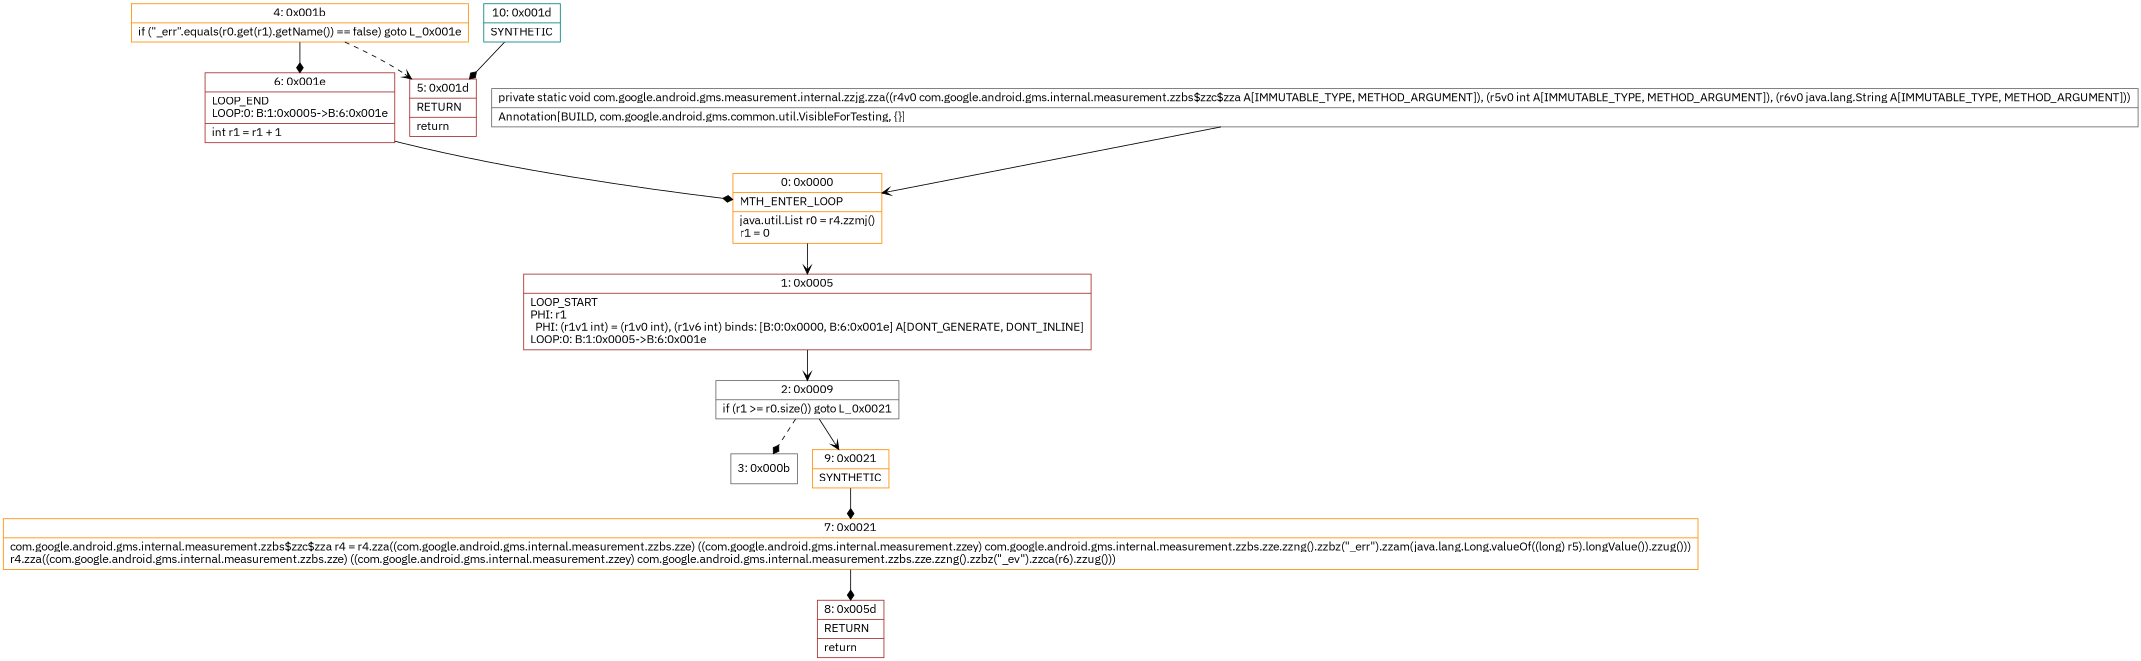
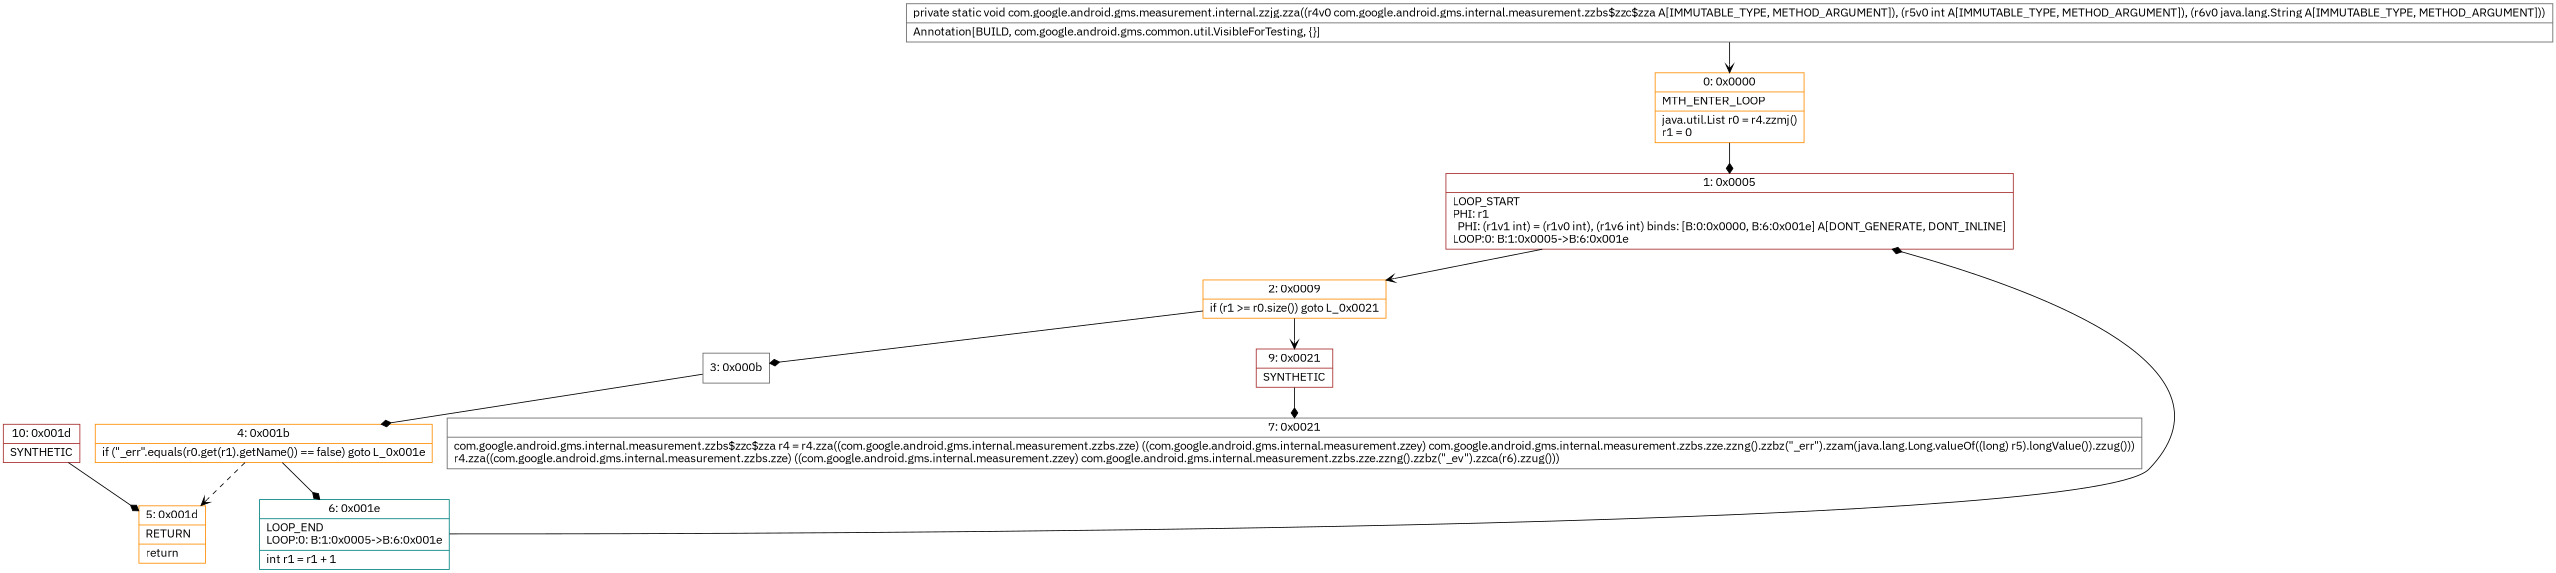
  digraph {
    fontname="IBM Plex Sans"
    node [color=gray40 fontname="IBM Plex Sans" shape=record]
    edge [arrowhead=diamond fontname="IBM Plex Sans"]
    n1 [color=darkorange label="{0\:\ 0x0000|MTH_ENTER_LOOP\l|java.util.List r0 = r4.zzmj()\lr1 = 0\l}"]
    n2 [color=brown label="{1\:\ 0x0005|LOOP_START\lPHI: r1 \l  PHI: (r1v1 int) = (r1v0 int), (r1v6 int) binds: [B:0:0x0000, B:6:0x001e] A[DONT_GENERATE, DONT_INLINE]\lLOOP:0: B:1:0x0005\-\>B:6:0x001e\l}"]
-   n3 [label="{2\:\ 0x0009|if (r1 \>= r0.size()) goto L_0x0021\l}"]
+   n3 [color=darkorange label="{2\:\ 0x0009|if (r1 \>= r0.size()) goto L_0x0021\l}"]
    n4 [label="{3\:\ 0x000b}"]
-   n5 [color=darkorange label="{9\:\ 0x0021|SYNTHETIC\l}"]
+   n5 [color=brown label="{9\:\ 0x0021|SYNTHETIC\l}"]
    n6 [color=darkorange label="{4\:\ 0x001b|if (\"_err\".equals(r0.get(r1).getName()) == false) goto L_0x001e\l}"]
-   n7 [color=darkorange label="{7\:\ 0x0021|com.google.android.gms.internal.measurement.zzbs$zzc$zza r4 = r4.zza((com.google.android.gms.internal.measurement.zzbs.zze) ((com.google.android.gms.internal.measurement.zzey) com.google.android.gms.internal.measurement.zzbs.zze.zzng().zzbz(\"_err\").zzam(java.lang.Long.valueOf((long) r5).longValue()).zzug()))\lr4.zza((com.google.android.gms.internal.measurement.zzbs.zze) ((com.google.android.gms.internal.measurement.zzey) com.google.android.gms.internal.measurement.zzbs.zze.zzng().zzbz(\"_ev\").zzca(r6).zzug()))\l}"]
-   n8 [color=brown label="{6\:\ 0x001e|LOOP_END\lLOOP:0: B:1:0x0005\-\>B:6:0x001e\l|int r1 = r1 + 1\l}"]
-   n9 [color=brown label="{5\:\ 0x001d|RETURN\l|return\l}"]
-   n10 [color=teal label="{10\:\ 0x001d|SYNTHETIC\l}"]
-   n11 [color=brown label="{8\:\ 0x005d|RETURN\l|return\l}"]
+   n7 [label="{7\:\ 0x0021|com.google.android.gms.internal.measurement.zzbs$zzc$zza r4 = r4.zza((com.google.android.gms.internal.measurement.zzbs.zze) ((com.google.android.gms.internal.measurement.zzey) com.google.android.gms.internal.measurement.zzbs.zze.zzng().zzbz(\"_err\").zzam(java.lang.Long.valueOf((long) r5).longValue()).zzug()))\lr4.zza((com.google.android.gms.internal.measurement.zzbs.zze) ((com.google.android.gms.internal.measurement.zzey) com.google.android.gms.internal.measurement.zzbs.zze.zzng().zzbz(\"_ev\").zzca(r6).zzug()))\l}"]
+   n8 [color=teal label="{6\:\ 0x001e|LOOP_END\lLOOP:0: B:1:0x0005\-\>B:6:0x001e\l|int r1 = r1 + 1\l}"]
+   n9 [color=darkorange label="{5\:\ 0x001d|RETURN\l|return\l}"]
+   n10 [color=brown label="{10\:\ 0x001d|SYNTHETIC\l}"]
    n12 [label="{private static void com.google.android.gms.measurement.internal.zzjg.zza((r4v0 com.google.android.gms.internal.measurement.zzbs$zzc$zza A[IMMUTABLE_TYPE, METHOD_ARGUMENT]), (r5v0 int A[IMMUTABLE_TYPE, METHOD_ARGUMENT]), (r6v0 java.lang.String A[IMMUTABLE_TYPE, METHOD_ARGUMENT]))  | Annotation[BUILD, com.google.android.gms.common.util.VisibleForTesting, \{\}]\l}"]
-   n1 -> n2 [arrowhead=vee]
+   n1 -> n2
    n2 -> n3 [arrowhead=vee]
-   n3 -> n4 [style=dashed]
+   n3 -> n4 [style=solid]
    n3 -> n5 [arrowhead=vee]
+   n4 -> n6
    n5 -> n7
    n6 -> n8
    n6 -> n9 [arrowhead=vee style=dashed]
-   n7 -> n11
-   n8 -> n1
+   n8 -> n2
    n10 -> n9
    n12 -> n1 [arrowhead=vee]
  }
